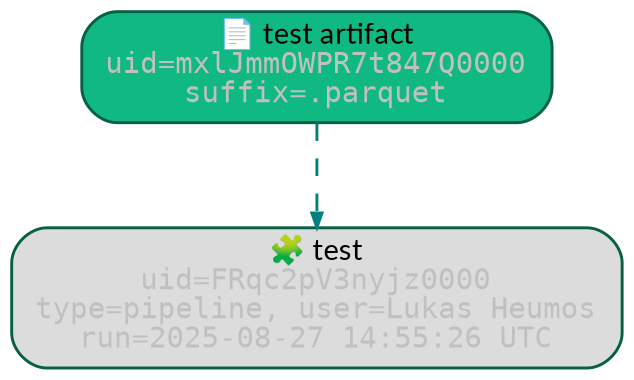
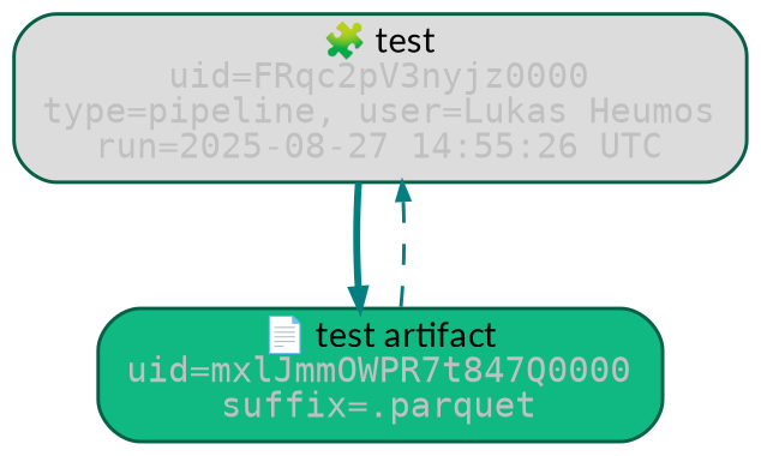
  digraph {
    fontname=Lato
    node [color="#065f46" fontname=Lato fontsize=10 shape=box style="rounded,filled"]
    edge [arrowsize=0.5 color=teal fontname=Lato]
    n1 [fillcolor=gainsboro label=<🧩 test<BR/><FONT COLOR="GREY" POINT-SIZE="10" FACE="Monospace">uid=FRqc2pV3nyjz0000<BR/>type=pipeline, user=Lukas Heumos<BR/>run=2025-08-27 14:55:26 UTC</FONT>>]
    n2 [fillcolor="#10b981" label=<📄 test artifact<BR/><FONT COLOR="GREY" POINT-SIZE="10" FACE="Monospace">uid=mxlJmmOWPR7t847Q0000<BR/>suffix=.parquet</FONT>>]
+   n1 -> n2 [style=bold]
    n2 -> n1 [style=dashed]
  }
